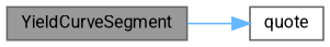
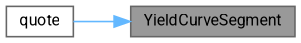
  digraph {
    rankdir=LR
    fontname=Roboto
    node [fontname=Roboto fontsize=10 shape=box style=filled]
    n1 [color=gray40 fillcolor=grey60 fontcolor=black height=0.2 label=YieldCurveSegment width=0.4]
    n2 [color=grey40 fillcolor=white height=0.2 label=quote width=0.4]
-   n1 -> n2 [color=steelblue1 fontname=Roboto fontsize=10 labelfontname=Helvetica labelfontsize=10 style=solid]
+   n2 -> n1 [color=steelblue1 fontname=Roboto fontsize=10 labelfontname=Helvetica labelfontsize=10 style=solid]
  }
